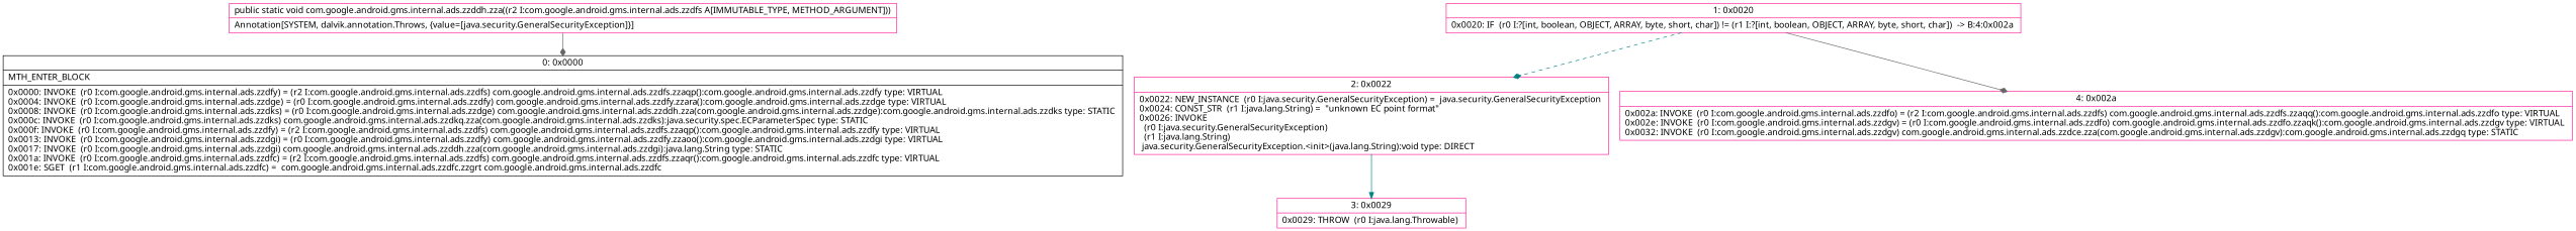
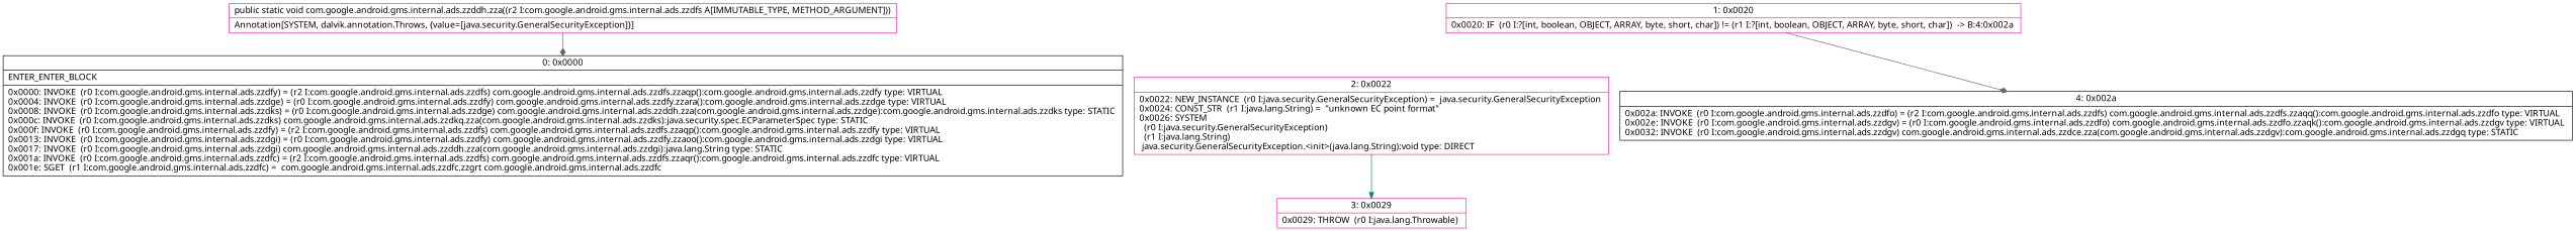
  digraph {
    fontname="Noto Sans"
    node [color=deeppink fontname="Noto Sans" shape=record]
    edge [arrowhead=diamond color=teal fontname="Noto Sans"]
-   n1 [color=black label="{0\:\ 0x0000|MTH_ENTER_BLOCK\l|0x0000: INVOKE  (r0 I:com.google.android.gms.internal.ads.zzdfy) = (r2 I:com.google.android.gms.internal.ads.zzdfs) com.google.android.gms.internal.ads.zzdfs.zzaqp():com.google.android.gms.internal.ads.zzdfy type: VIRTUAL \l0x0004: INVOKE  (r0 I:com.google.android.gms.internal.ads.zzdge) = (r0 I:com.google.android.gms.internal.ads.zzdfy) com.google.android.gms.internal.ads.zzdfy.zzara():com.google.android.gms.internal.ads.zzdge type: VIRTUAL \l0x0008: INVOKE  (r0 I:com.google.android.gms.internal.ads.zzdks) = (r0 I:com.google.android.gms.internal.ads.zzdge) com.google.android.gms.internal.ads.zzddh.zza(com.google.android.gms.internal.ads.zzdge):com.google.android.gms.internal.ads.zzdks type: STATIC \l0x000c: INVOKE  (r0 I:com.google.android.gms.internal.ads.zzdks) com.google.android.gms.internal.ads.zzdkq.zza(com.google.android.gms.internal.ads.zzdks):java.security.spec.ECParameterSpec type: STATIC \l0x000f: INVOKE  (r0 I:com.google.android.gms.internal.ads.zzdfy) = (r2 I:com.google.android.gms.internal.ads.zzdfs) com.google.android.gms.internal.ads.zzdfs.zzaqp():com.google.android.gms.internal.ads.zzdfy type: VIRTUAL \l0x0013: INVOKE  (r0 I:com.google.android.gms.internal.ads.zzdgi) = (r0 I:com.google.android.gms.internal.ads.zzdfy) com.google.android.gms.internal.ads.zzdfy.zzaoo():com.google.android.gms.internal.ads.zzdgi type: VIRTUAL \l0x0017: INVOKE  (r0 I:com.google.android.gms.internal.ads.zzdgi) com.google.android.gms.internal.ads.zzddh.zza(com.google.android.gms.internal.ads.zzdgi):java.lang.String type: STATIC \l0x001a: INVOKE  (r0 I:com.google.android.gms.internal.ads.zzdfc) = (r2 I:com.google.android.gms.internal.ads.zzdfs) com.google.android.gms.internal.ads.zzdfs.zzaqr():com.google.android.gms.internal.ads.zzdfc type: VIRTUAL \l0x001e: SGET  (r1 I:com.google.android.gms.internal.ads.zzdfc) =  com.google.android.gms.internal.ads.zzdfc.zzgrt com.google.android.gms.internal.ads.zzdfc \l}"]
+   n1 [color=black label="{0\:\ 0x0000|ENTER_ENTER_BLOCK\l|0x0000: INVOKE  (r0 I:com.google.android.gms.internal.ads.zzdfy) = (r2 I:com.google.android.gms.internal.ads.zzdfs) com.google.android.gms.internal.ads.zzdfs.zzaqp():com.google.android.gms.internal.ads.zzdfy type: VIRTUAL \l0x0004: INVOKE  (r0 I:com.google.android.gms.internal.ads.zzdge) = (r0 I:com.google.android.gms.internal.ads.zzdfy) com.google.android.gms.internal.ads.zzdfy.zzara():com.google.android.gms.internal.ads.zzdge type: VIRTUAL \l0x0008: INVOKE  (r0 I:com.google.android.gms.internal.ads.zzdks) = (r0 I:com.google.android.gms.internal.ads.zzdge) com.google.android.gms.internal.ads.zzddh.zza(com.google.android.gms.internal.ads.zzdge):com.google.android.gms.internal.ads.zzdks type: STATIC \l0x000c: INVOKE  (r0 I:com.google.android.gms.internal.ads.zzdks) com.google.android.gms.internal.ads.zzdkq.zza(com.google.android.gms.internal.ads.zzdks):java.security.spec.ECParameterSpec type: STATIC \l0x000f: INVOKE  (r0 I:com.google.android.gms.internal.ads.zzdfy) = (r2 I:com.google.android.gms.internal.ads.zzdfs) com.google.android.gms.internal.ads.zzdfs.zzaqp():com.google.android.gms.internal.ads.zzdfy type: VIRTUAL \l0x0013: INVOKE  (r0 I:com.google.android.gms.internal.ads.zzdgi) = (r0 I:com.google.android.gms.internal.ads.zzdfy) com.google.android.gms.internal.ads.zzdfy.zzaoo():com.google.android.gms.internal.ads.zzdgi type: VIRTUAL \l0x0017: INVOKE  (r0 I:com.google.android.gms.internal.ads.zzdgi) com.google.android.gms.internal.ads.zzddh.zza(com.google.android.gms.internal.ads.zzdgi):java.lang.String type: STATIC \l0x001a: INVOKE  (r0 I:com.google.android.gms.internal.ads.zzdfc) = (r2 I:com.google.android.gms.internal.ads.zzdfs) com.google.android.gms.internal.ads.zzdfs.zzaqr():com.google.android.gms.internal.ads.zzdfc type: VIRTUAL \l0x001e: SGET  (r1 I:com.google.android.gms.internal.ads.zzdfc) =  com.google.android.gms.internal.ads.zzdfc.zzgrt com.google.android.gms.internal.ads.zzdfc \l}"]
    n2 [label="{1\:\ 0x0020|0x0020: IF  (r0 I:?[int, boolean, OBJECT, ARRAY, byte, short, char]) != (r1 I:?[int, boolean, OBJECT, ARRAY, byte, short, char])  \-\> B:4:0x002a \l}"]
-   n3 [label="{2\:\ 0x0022|0x0022: NEW_INSTANCE  (r0 I:java.security.GeneralSecurityException) =  java.security.GeneralSecurityException \l0x0024: CONST_STR  (r1 I:java.lang.String) =  \"unknown EC point format\" \l0x0026: INVOKE  \l  (r0 I:java.security.GeneralSecurityException)\l  (r1 I:java.lang.String)\l java.security.GeneralSecurityException.\<init\>(java.lang.String):void type: DIRECT \l}"]
-   n4 [label="{4\:\ 0x002a|0x002a: INVOKE  (r0 I:com.google.android.gms.internal.ads.zzdfo) = (r2 I:com.google.android.gms.internal.ads.zzdfs) com.google.android.gms.internal.ads.zzdfs.zzaqq():com.google.android.gms.internal.ads.zzdfo type: VIRTUAL \l0x002e: INVOKE  (r0 I:com.google.android.gms.internal.ads.zzdgv) = (r0 I:com.google.android.gms.internal.ads.zzdfo) com.google.android.gms.internal.ads.zzdfo.zzaqk():com.google.android.gms.internal.ads.zzdgv type: VIRTUAL \l0x0032: INVOKE  (r0 I:com.google.android.gms.internal.ads.zzdgv) com.google.android.gms.internal.ads.zzdce.zza(com.google.android.gms.internal.ads.zzdgv):com.google.android.gms.internal.ads.zzdgq type: STATIC \l}"]
+   n3 [label="{2\:\ 0x0022|0x0022: NEW_INSTANCE  (r0 I:java.security.GeneralSecurityException) =  java.security.GeneralSecurityException \l0x0024: CONST_STR  (r1 I:java.lang.String) =  \"unknown EC point format\" \l0x0026: SYSTEM  \l  (r0 I:java.security.GeneralSecurityException)\l  (r1 I:java.lang.String)\l java.security.GeneralSecurityException.\<init\>(java.lang.String):void type: DIRECT \l}"]
+   n4 [color=black label="{4\:\ 0x002a|0x002a: INVOKE  (r0 I:com.google.android.gms.internal.ads.zzdfo) = (r2 I:com.google.android.gms.internal.ads.zzdfs) com.google.android.gms.internal.ads.zzdfs.zzaqq():com.google.android.gms.internal.ads.zzdfo type: VIRTUAL \l0x002e: INVOKE  (r0 I:com.google.android.gms.internal.ads.zzdgv) = (r0 I:com.google.android.gms.internal.ads.zzdfo) com.google.android.gms.internal.ads.zzdfo.zzaqk():com.google.android.gms.internal.ads.zzdgv type: VIRTUAL \l0x0032: INVOKE  (r0 I:com.google.android.gms.internal.ads.zzdgv) com.google.android.gms.internal.ads.zzdce.zza(com.google.android.gms.internal.ads.zzdgv):com.google.android.gms.internal.ads.zzdgq type: STATIC \l}"]
    n5 [label="{3\:\ 0x0029|0x0029: THROW  (r0 I:java.lang.Throwable) \l}"]
    n6 [label="{public static void com.google.android.gms.internal.ads.zzddh.zza((r2 I:com.google.android.gms.internal.ads.zzdfs A[IMMUTABLE_TYPE, METHOD_ARGUMENT]))  | Annotation[SYSTEM, dalvik.annotation.Throws, \{value=[java.security.GeneralSecurityException]\}]\l}"]
-   n2 -> n3 [style=dashed]
    n2 -> n4 [color=gray40]
    n3 -> n5 [arrowhead=normal]
    n6 -> n1 [color=gray40]
  }
